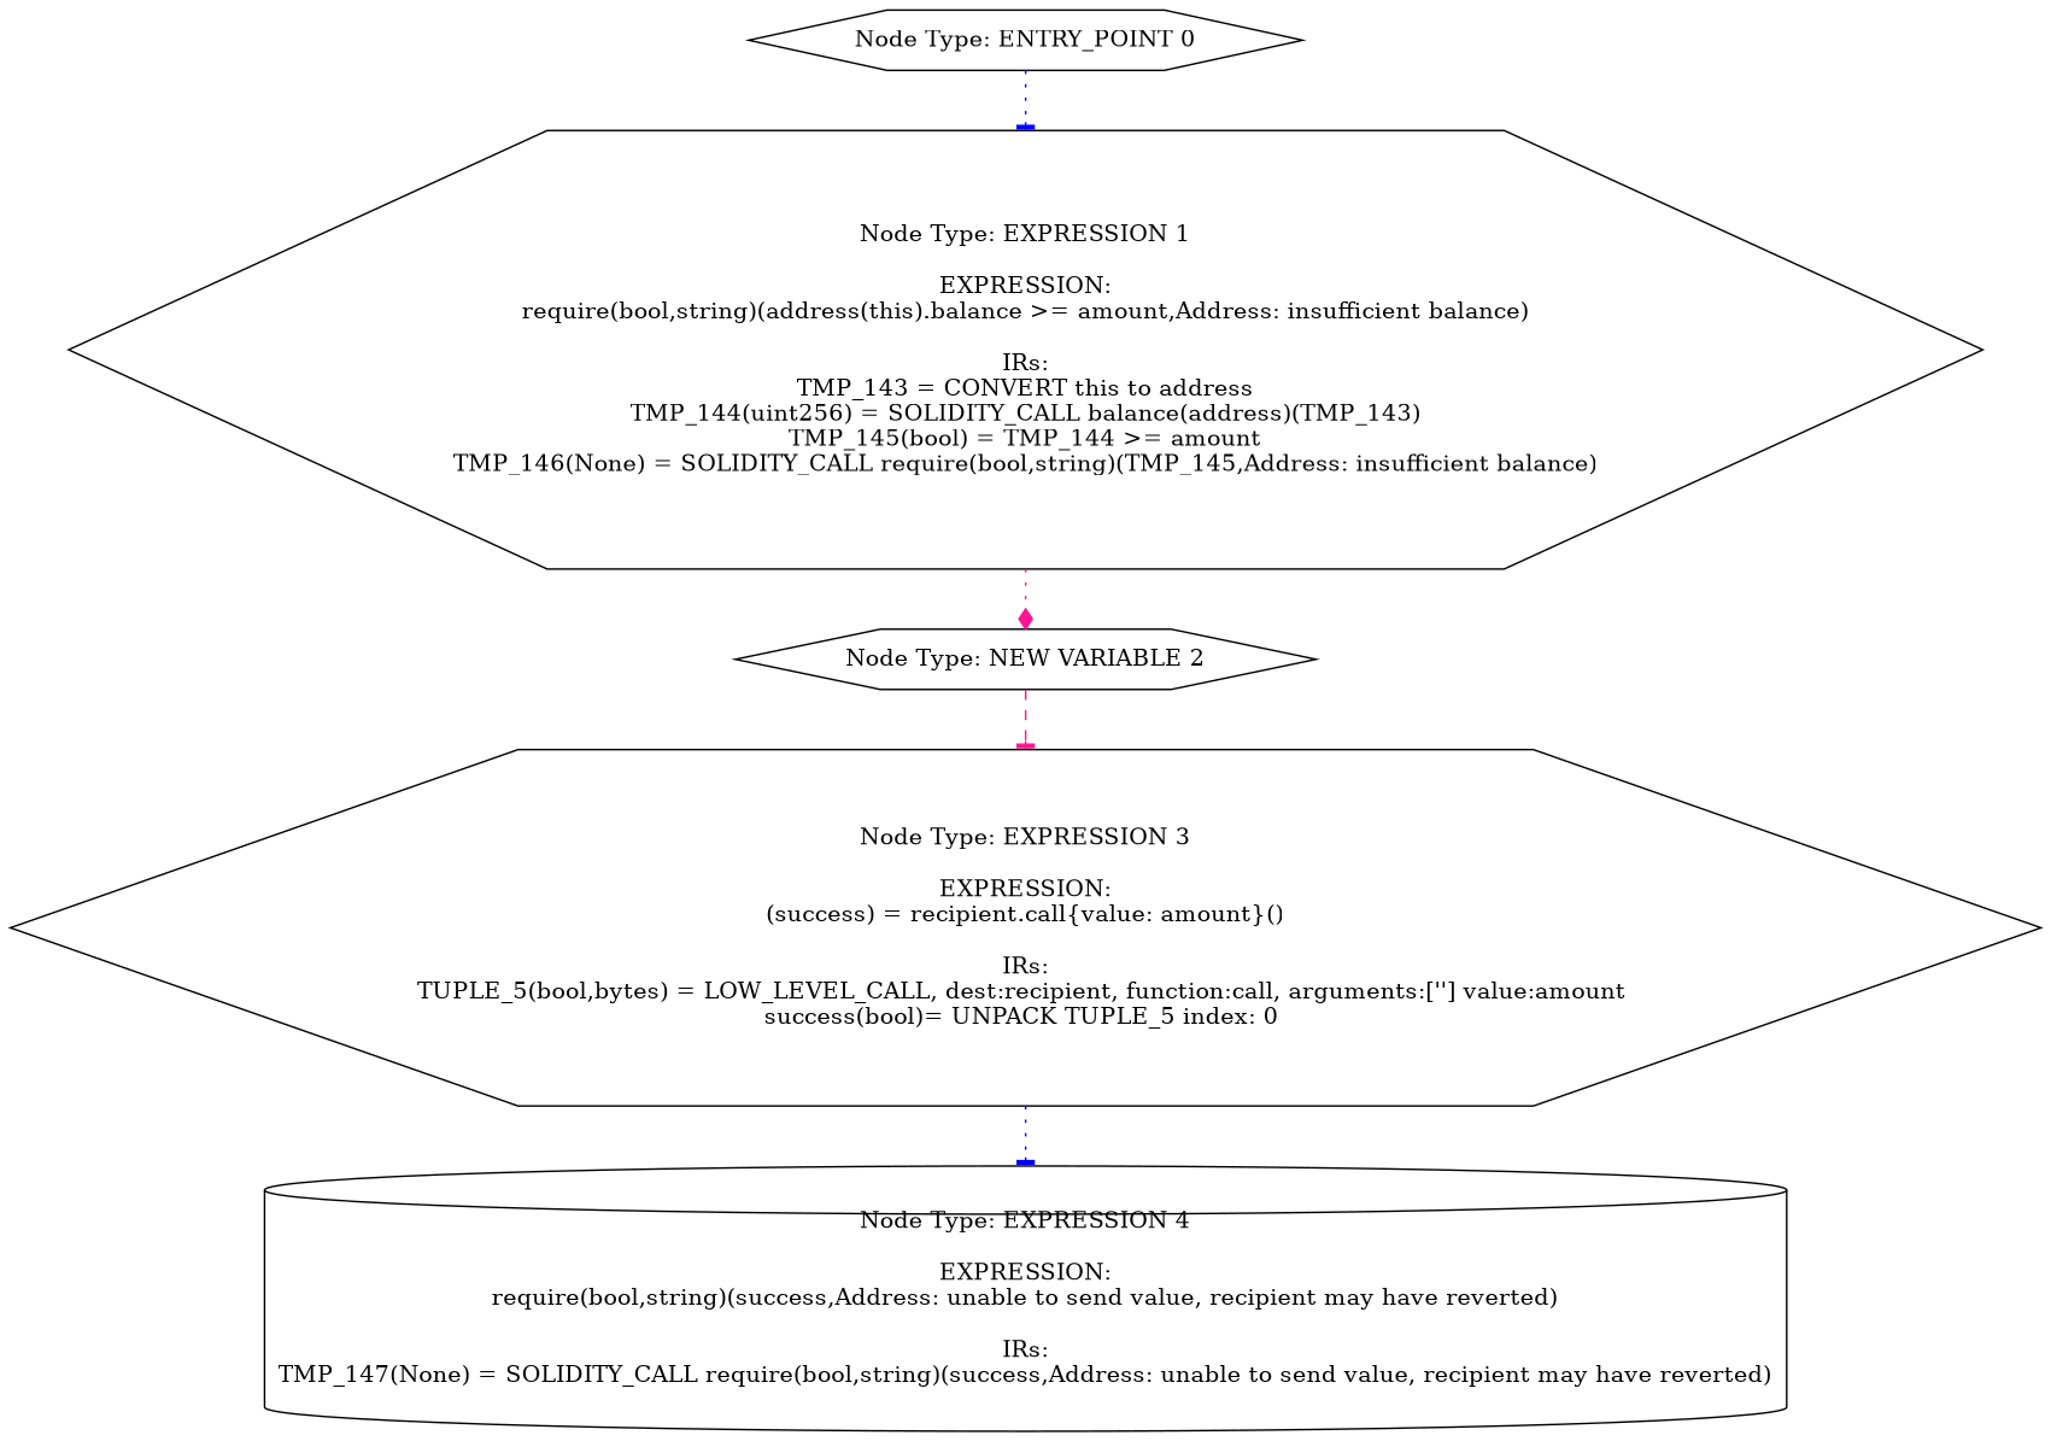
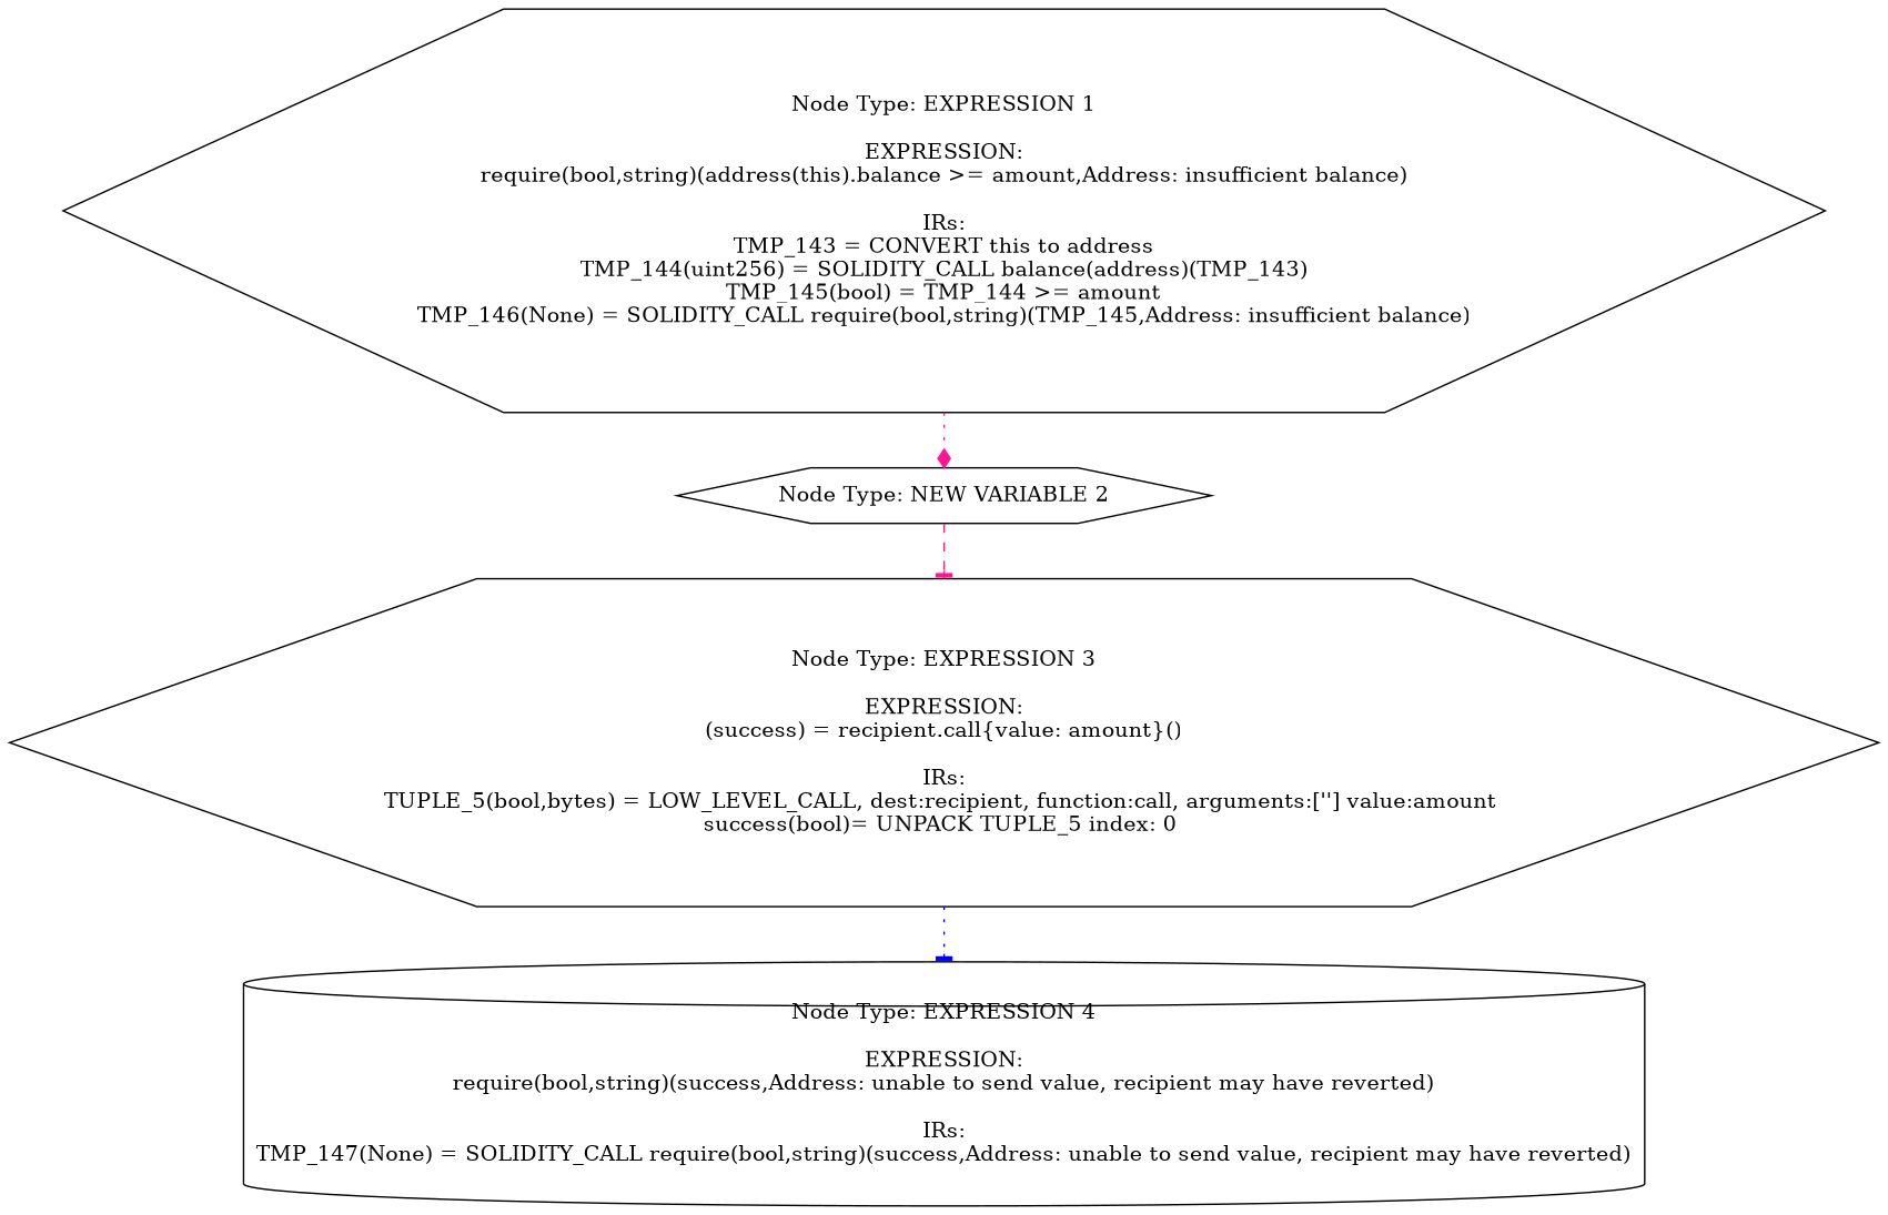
  digraph {
    node [shape=hexagon]
    edge [color=blue style=dotted arrowhead=tee]
-   n1 [label="Node Type: ENTRY_POINT 0\n"]
    n2 [label="Node Type: EXPRESSION 1\n\nEXPRESSION:\nrequire(bool,string)(address(this).balance >= amount,Address: insufficient balance)\n\nIRs:\nTMP_143 = CONVERT this to address\nTMP_144(uint256) = SOLIDITY_CALL balance(address)(TMP_143)\nTMP_145(bool) = TMP_144 >= amount\nTMP_146(None) = SOLIDITY_CALL require(bool,string)(TMP_145,Address: insufficient balance)"]
    n3 [label="Node Type: NEW VARIABLE 2\n"]
    n4 [label="Node Type: EXPRESSION 3\n\nEXPRESSION:\n(success) = recipient.call{value: amount}()\n\nIRs:\nTUPLE_5(bool,bytes) = LOW_LEVEL_CALL, dest:recipient, function:call, arguments:[''] value:amount \nsuccess(bool)= UNPACK TUPLE_5 index: 0 "]
    n5 [label="Node Type: EXPRESSION 4\n\nEXPRESSION:\nrequire(bool,string)(success,Address: unable to send value, recipient may have reverted)\n\nIRs:\nTMP_147(None) = SOLIDITY_CALL require(bool,string)(success,Address: unable to send value, recipient may have reverted)" shape=cylinder]
-   n1 -> n2
    n2 -> n3 [color=deeppink arrowhead=diamond]
    n3 -> n4 [color=deeppink style=dashed]
    n4 -> n5
  }
